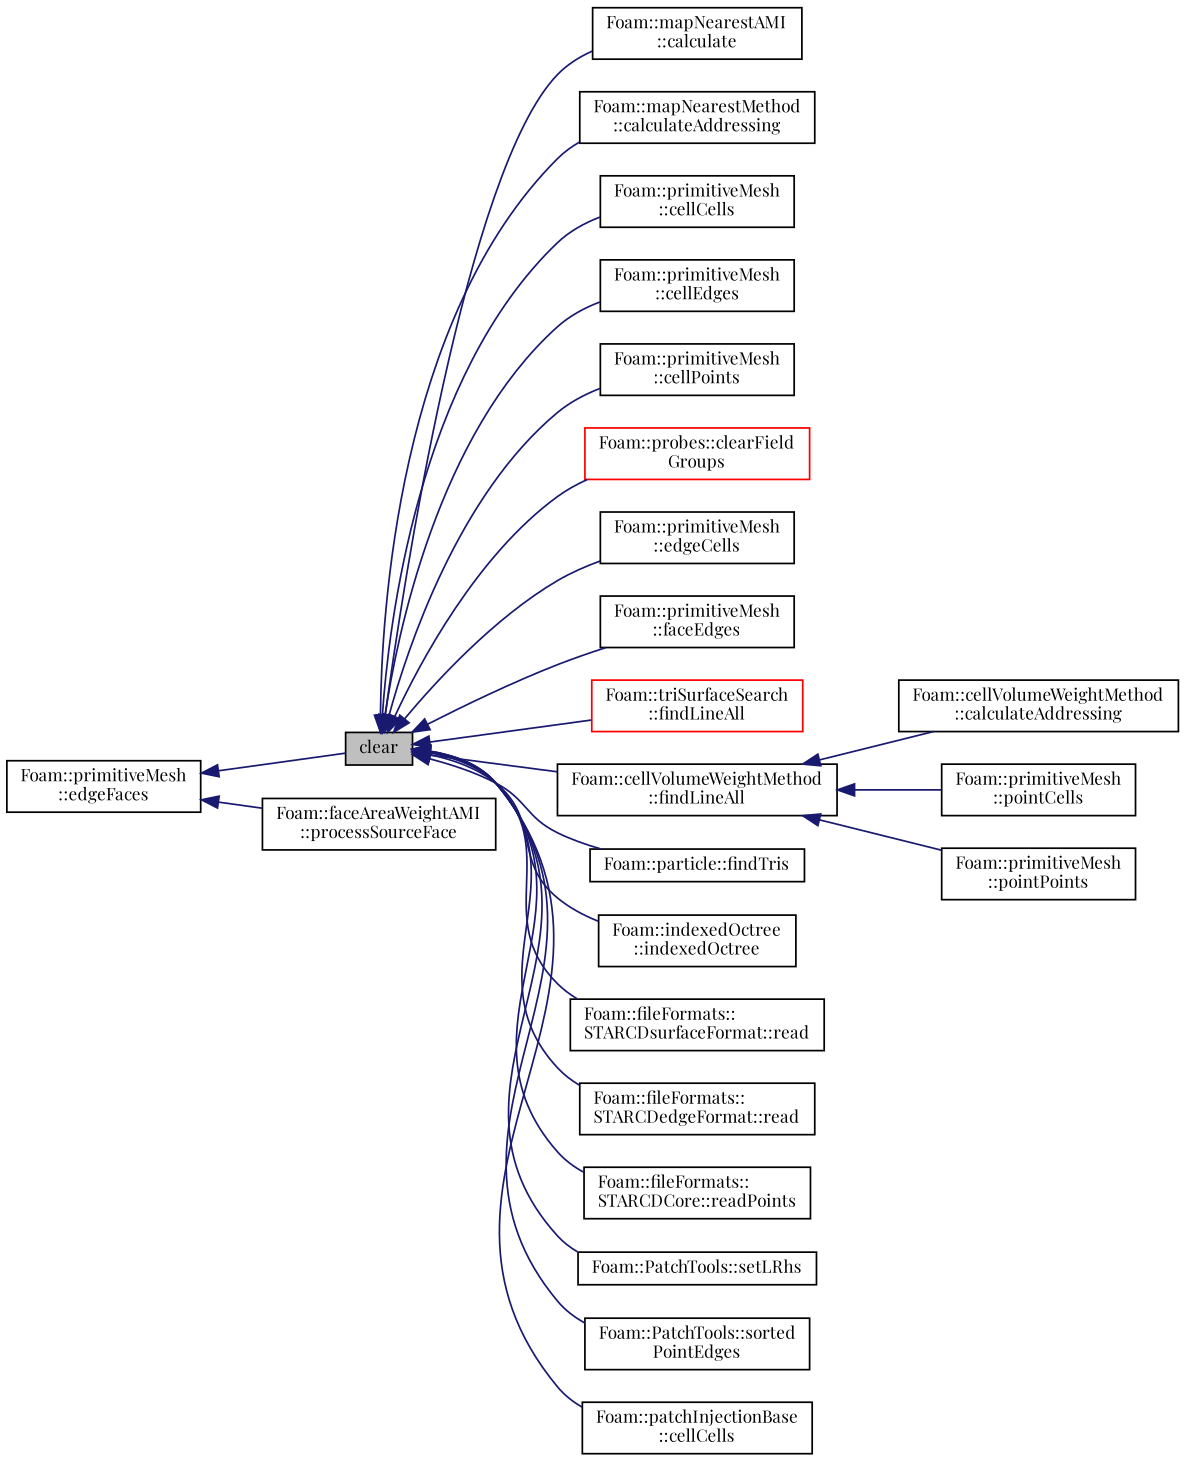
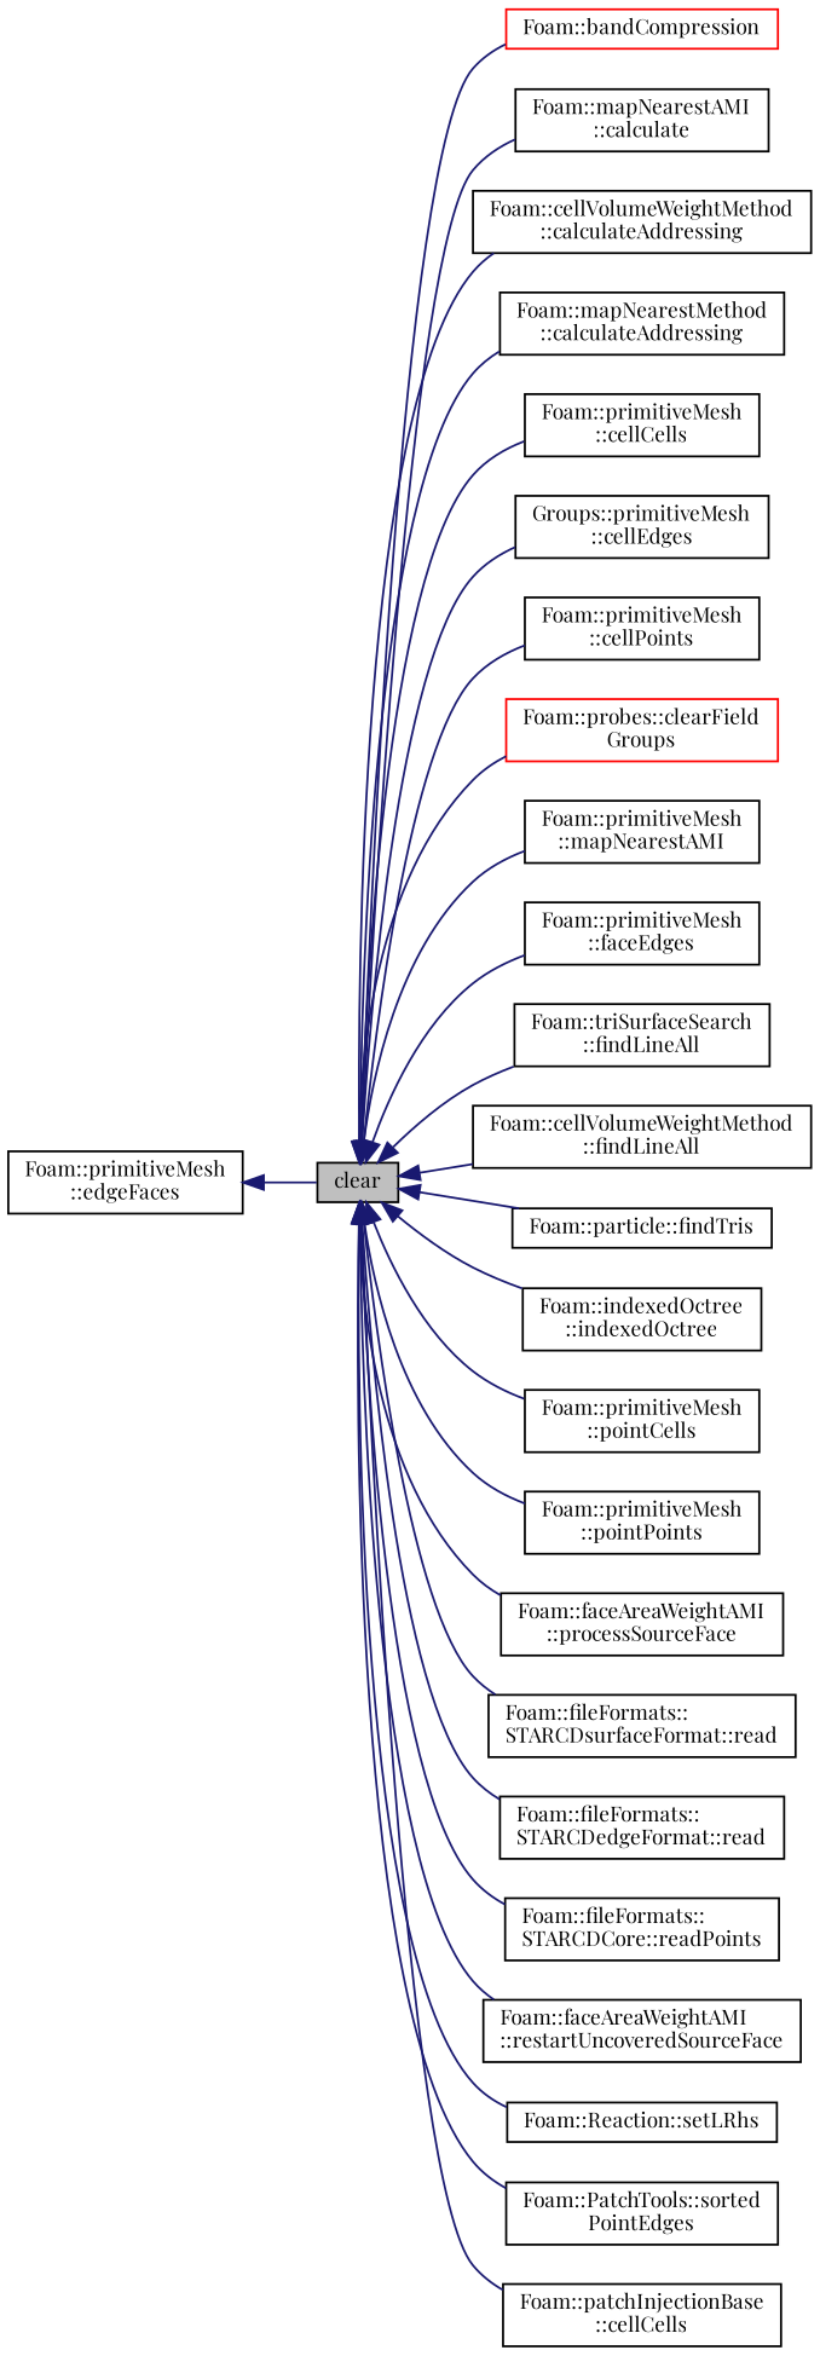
  digraph {
    fontname="Playfair Display"
    rankdir=LR
    node [color=black fontname="Playfair Display" fontsize=10 shape=record]
    edge [color=midnightblue dir=back fontname="Playfair Display" fontsize=10 labelfontname=FreeSans labelfontsize=10 style=solid]
    n1 [fillcolor=grey75 fontcolor=black height=0.2 label=clear style=filled width=0.4]
+   n2 [color=red height=0.2 label="Foam::bandCompression" width=0.4]
    n3 [height=0.2 label="Foam::mapNearestAMI\l::calculate" width=0.4]
    n4 [height=0.2 label="Foam::cellVolumeWeightMethod\l::calculateAddressing" width=0.4]
    n5 [height=0.2 label="Foam::mapNearestMethod\l::calculateAddressing" width=0.4]
    n6 [height=0.2 label="Foam::primitiveMesh\l::cellCells" width=0.4]
-   n7 [height=0.2 label="Foam::primitiveMesh\l::cellEdges" width=0.4]
+   n7 [height=0.2 label="Groups::primitiveMesh\l::cellEdges" width=0.4]
    n8 [height=0.2 label="Foam::primitiveMesh\l::cellPoints" width=0.4]
    n9 [color=red height=0.2 label="Foam::probes::clearField\lGroups" width=0.4]
-   n10 [height=0.2 label="Foam::primitiveMesh\l::edgeCells" width=0.4]
+   n10 [height=0.2 label="Foam::primitiveMesh\l::mapNearestAMI" width=0.4]
    n11 [height=0.2 label="Foam::primitiveMesh\l::faceEdges" width=0.4]
-   n12 [color=red height=0.2 label="Foam::triSurfaceSearch\l::findLineAll" width=0.4]
+   n12 [height=0.2 label="Foam::triSurfaceSearch\l::findLineAll" width=0.4]
    n13 [height=0.2 label="Foam::cellVolumeWeightMethod\l::findLineAll" width=0.4]
    n14 [height=0.2 label="Foam::particle::findTris" width=0.4]
    n15 [height=0.2 label="Foam::indexedOctree\l::indexedOctree" width=0.4]
    n16 [height=0.2 label="Foam::primitiveMesh\l::pointCells" width=0.4]
    n17 [height=0.2 label="Foam::primitiveMesh\l::pointPoints" width=0.4]
    n18 [height=0.2 label="Foam::faceAreaWeightAMI\l::processSourceFace" width=0.4]
    n19 [height=0.2 label="Foam::fileFormats::\lSTARCDsurfaceFormat::read" width=0.4]
    n20 [height=0.2 label="Foam::fileFormats::\lSTARCDedgeFormat::read" width=0.4]
    n21 [height=0.2 label="Foam::fileFormats::\lSTARCDCore::readPoints" width=0.4]
-   n23 [height=0.2 label="Foam::PatchTools::setLRhs" width=0.4]
+   n22 [height=0.2 label="Foam::faceAreaWeightAMI\l::restartUncoveredSourceFace" width=0.4]
+   n23 [height=0.2 label="Foam::Reaction::setLRhs" width=0.4]
    n24 [height=0.2 label="Foam::PatchTools::sorted\lPointEdges" width=0.4]
    n25 [height=0.2 label="Foam::patchInjectionBase\l::cellCells" width=0.4]
    n26 [height=0.2 label="Foam::primitiveMesh\l::edgeFaces" width=0.4]
+   n1 -> n2
    n1 -> n3
-   n13 -> n4
+   n1 -> n4
    n1 -> n5
    n1 -> n6
    n1 -> n7
    n1 -> n8
    n1 -> n9
    n1 -> n10
    n1 -> n11
    n1 -> n12
    n1 -> n13
    n1 -> n14
    n1 -> n15
-   n13 -> n16
-   n13 -> n17
-   n26 -> n18
+   n1 -> n16
+   n1 -> n17
+   n1 -> n18
    n1 -> n19
    n1 -> n20
    n1 -> n21
+   n1 -> n22
    n1 -> n23
    n1 -> n24
    n1 -> n25
    n26 -> n1
  }
